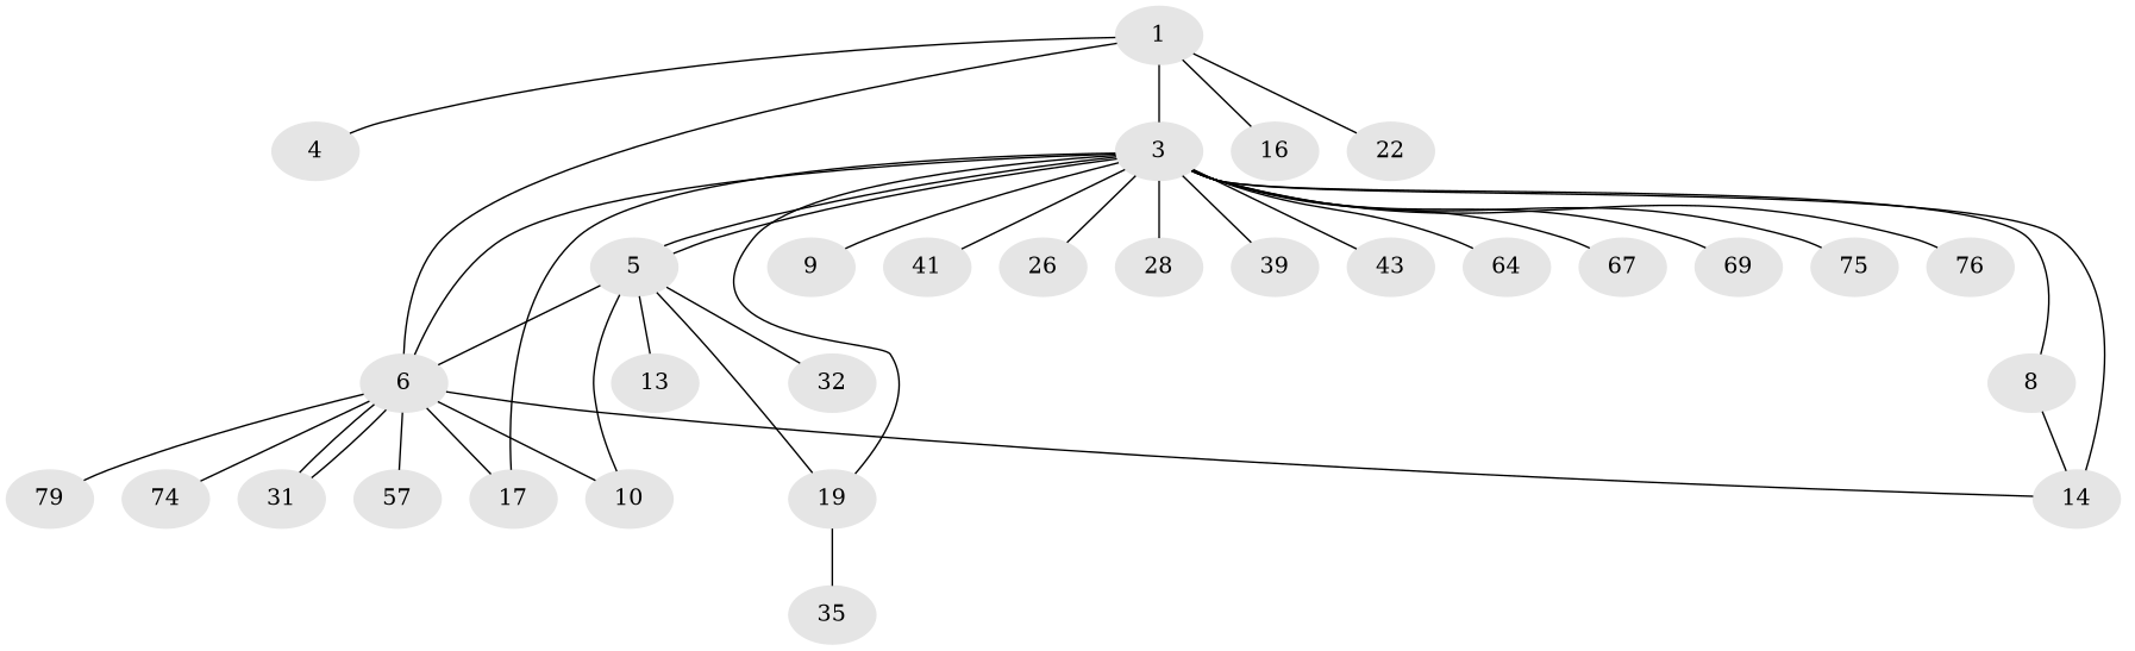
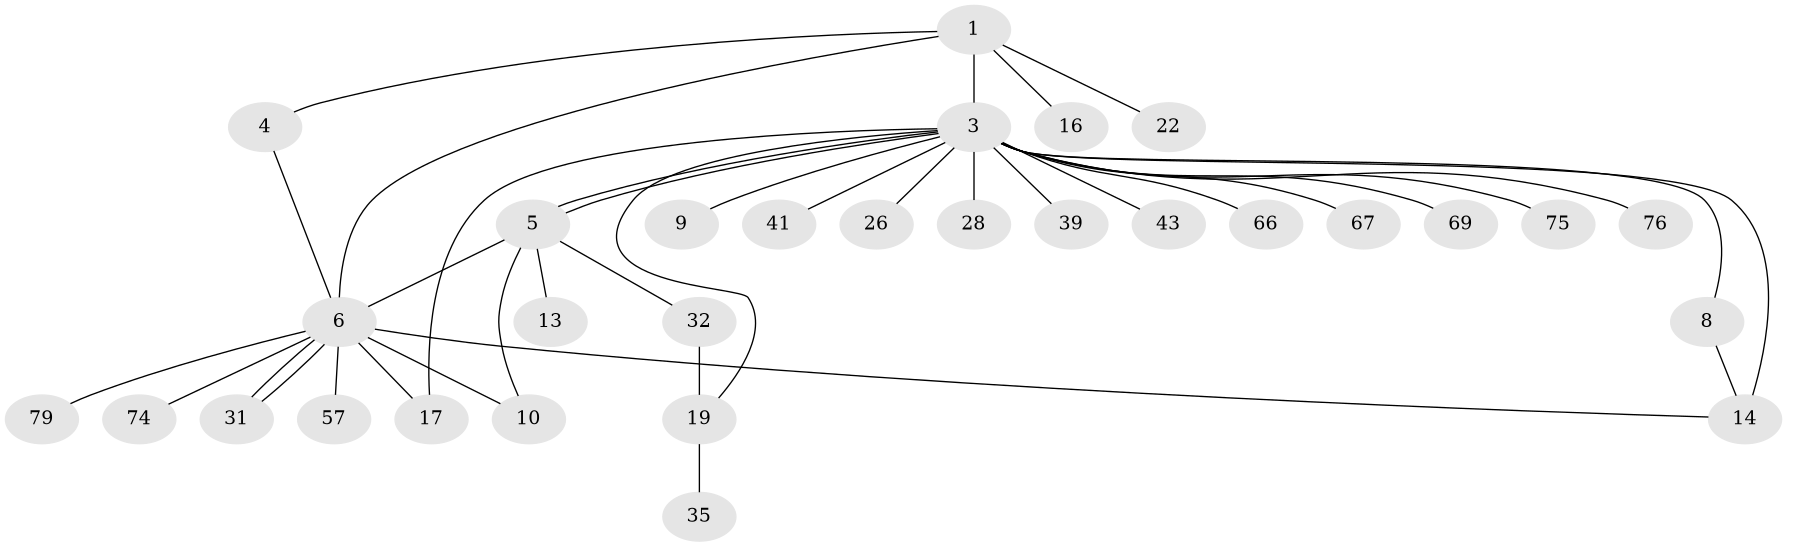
  graph {
    node [color=gray90 style=filled]
    1 [super="+2+28+47+15+38"]
    3
    4 [super="+24"]
    6 [super="+25"]
    16 [super="+49"]
    22
    5 [super="+45+54+7+30"]
    8
    9
    n10 [label=41 super="+44+60+21"]
    14 [super="+53+18+26"]
    17 [super="+59+20"]
    19 [super="+55+34"]
    n14 [label=26]
    n15 [label=28]
    39
    43
-   66 [label=64]
+   66
    67
    69
    75
    76
    10
    31 [super="+50+57"]
    n25 [label=57]
    n26 [label=79]
    74
    13
    32
    35
    1 -- 3 [weight=3]
    1 -- 4
    1 -- 6
    1 -- 16
    1 -- 22
-   3 -- 6
+   4 -- 6
    3 -- 5
    3 -- 5
    3 -- 8
    3 -- 9
    3 -- n10
    3 -- 14 [weight=2]
    3 -- 17
    3 -- 19
    3 -- n14
    3 -- n15
    3 -- 39
    3 -- 43
    3 -- 66
    3 -- 67
    3 -- 69
    3 -- 75
    3 -- 76
    6 -- 14
    6 -- 17 [weight=2]
    6 -- 10
    6 -- 31
    6 -- 31
    6 -- n25
    6 -- n26
    6 -- 74
    5 -- 6
-   5 -- 19
+   32 -- 19
    5 -- 10
    5 -- 13
    5 -- 32
    8 -- 14
    19 -- 35
  }
